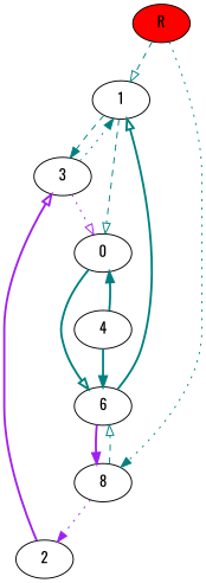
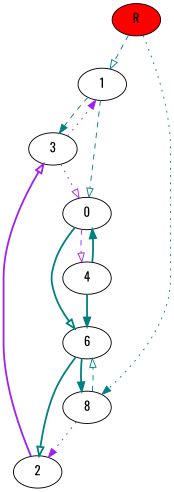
  digraph {
    fontname=Oswald
    node [fontname=Oswald]
    edge [arrowhead=onormal color=teal fontname=Oswald style=bold]
    1
    3
    n3 [label=0]
    4
    6
    2
    8
    R [fillcolor="#ff0000" style=filled]
    1 -> 3 [arrowhead=normal style=dashed]
    1 -> n3 [style=dashed]
-   3 -> 1 [arrowhead=normal style=dotted]
+   3 -> 1 [arrowhead=normal color=purple style=dotted]
    3 -> n3 [color=purple style=dotted]
+   n3 -> 4 [color=purple style=dashed]
    n3 -> 6
    4 -> n3 [arrowhead=normal]
    4 -> 6 [arrowhead=normal]
-   6 -> 1
-   6 -> 8 [arrowhead=normal color=purple]
+   6 -> 2
+   6 -> 8 [arrowhead=normal]
    2 -> 3 [color=purple]
    8 -> 6 [style=dashed]
    8 -> 2 [arrowhead=normal color=purple style=dotted]
    R -> 1 [style=dashed]
    R -> 8 [arrowhead=normal style=dotted]
  }
